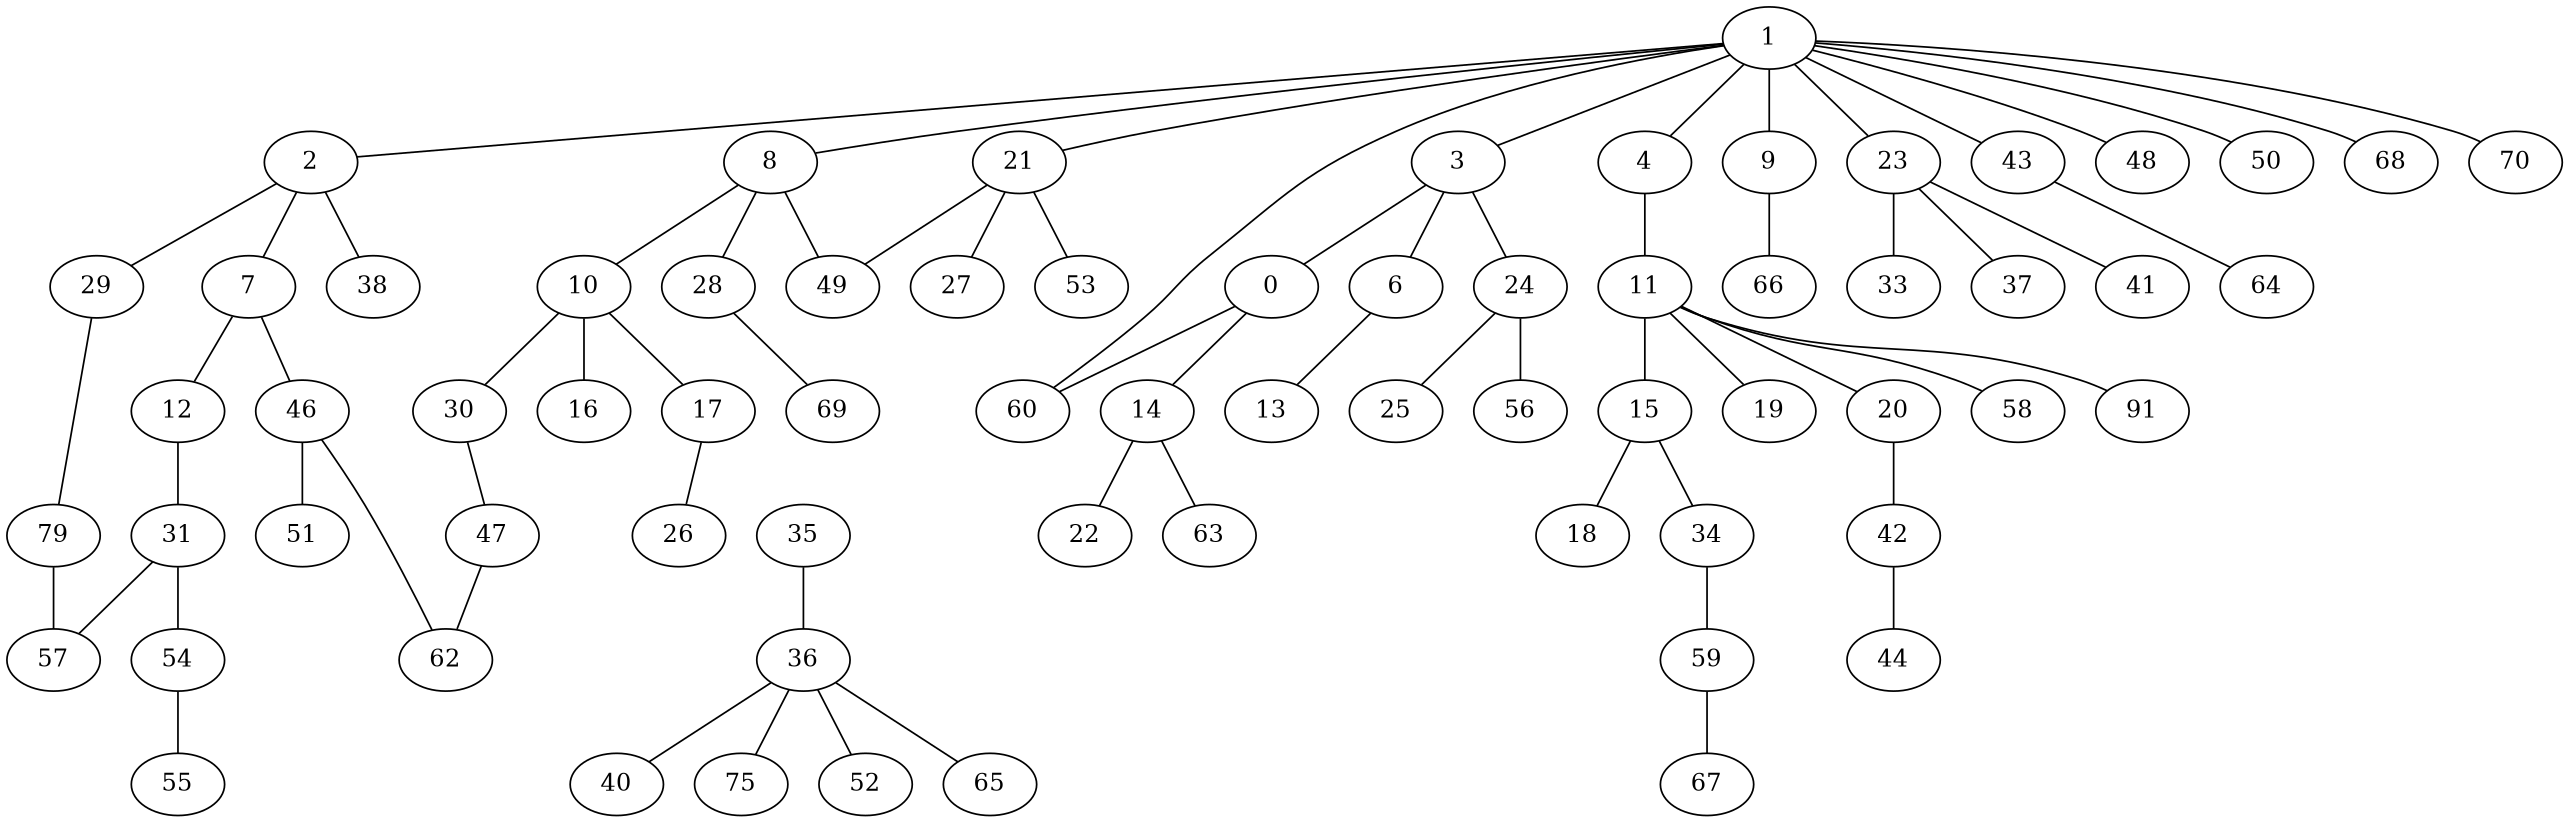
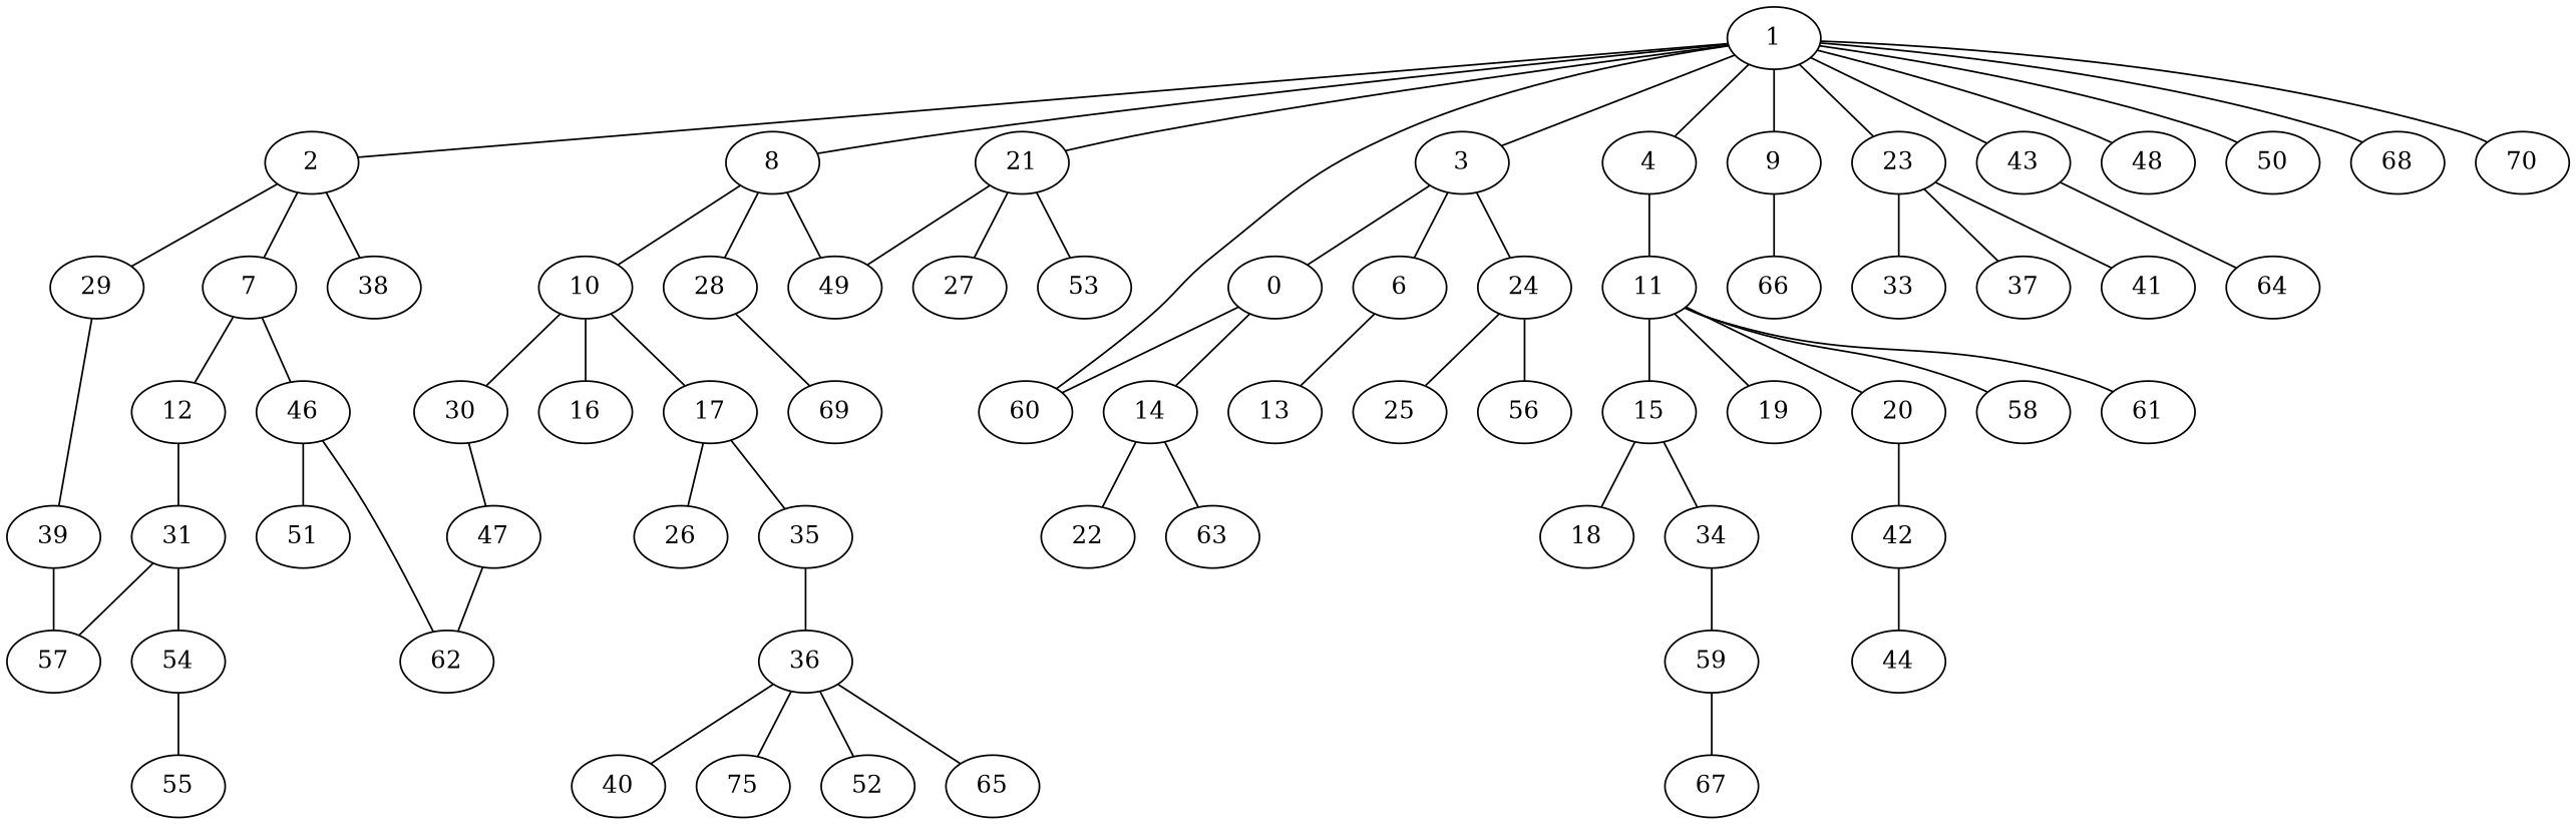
  graph {
    1
    2
    3
    4
    8
    9
    21
    23
    43
    48
    50
    60
    68
    70
    7
    29
    38
    n18 [label=0]
    6
    24
    11
    10
    28
    49
    66
    27
    53
    33
    37
    41
    64
    12
    46
-   39 [label=79]
+   39
    14
    13
    25
    56
    15
    19
    20
    58
-   61 [label=91]
+   61
    16
    17
    30
    69
    31
    51
    62
    57
    22
    63
    18
    34
    42
    54
    26
    35
    47
    36
    59
    44
    55
    67
    40
    n67 [label=75]
    52
    65
    1 -- 2
    1 -- 3
    1 -- 4
    1 -- 8
    1 -- 9
    1 -- 21
    1 -- 23
    1 -- 43
    1 -- 48
    1 -- 50
    1 -- 60
    1 -- 68
    1 -- 70
    2 -- 7
    2 -- 29
    2 -- 38
    3 -- n18
    3 -- 6
    3 -- 24
    4 -- 11
    8 -- 10
    8 -- 28
    8 -- 49
    9 -- 66
    21 -- 49
    21 -- 27
    21 -- 53
    23 -- 33
    23 -- 37
    23 -- 41
    43 -- 64
    7 -- 12
    7 -- 46
    29 -- 39
    n18 -- 60
    n18 -- 14
    6 -- 13
    24 -- 25
    24 -- 56
    11 -- 15
    11 -- 19
    11 -- 20
    11 -- 58
    11 -- 61
    10 -- 16
    10 -- 17
    10 -- 30
    28 -- 69
    12 -- 31
    46 -- 51
    46 -- 62
    39 -- 57
    14 -- 22
    14 -- 63
    15 -- 18
    15 -- 34
    20 -- 42
    17 -- 26
+   17 -- 35
    30 -- 47
    31 -- 57
    31 -- 54
    34 -- 59
    42 -- 44
    54 -- 55
    35 -- 36
    47 -- 62
    36 -- 40
    36 -- n67
    36 -- 52
    36 -- 65
    59 -- 67
  }
